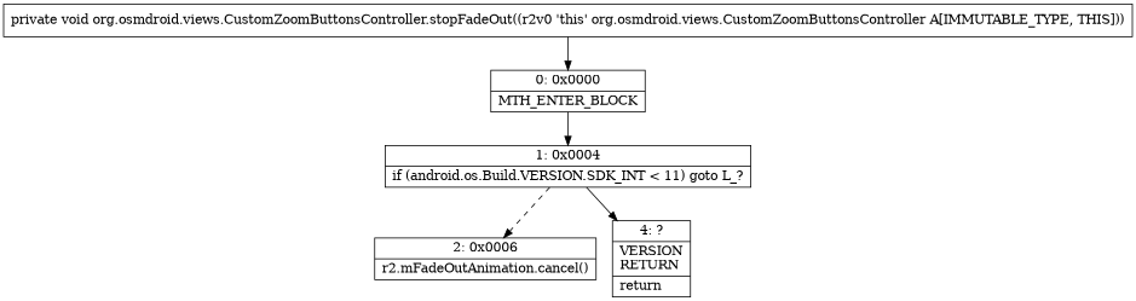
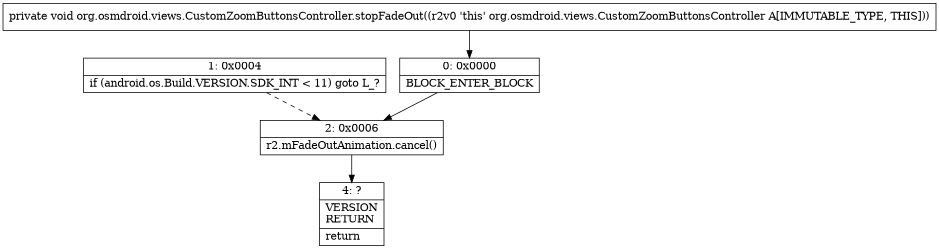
  digraph {
    node [shape=record]
-   n1 [label="{0\:\ 0x0000|MTH_ENTER_BLOCK\l}"]
+   n1 [label="{0\:\ 0x0000|BLOCK_ENTER_BLOCK\l}"]
    n2 [label="{1\:\ 0x0004|if (android.os.Build.VERSION.SDK_INT \< 11) goto L_?\l}"]
    n3 [label="{2\:\ 0x0006|r2.mFadeOutAnimation.cancel()\l}"]
    n4 [label="{4\:\ ?|VERSION\lRETURN\l|return\l}"]
    n5 [label="{private void org.osmdroid.views.CustomZoomButtonsController.stopFadeOut((r2v0 'this' org.osmdroid.views.CustomZoomButtonsController A[IMMUTABLE_TYPE, THIS])) }"]
-   n1 -> n2
+   n1 -> n3
    n2 -> n3 [style=dashed]
-   n2 -> n4
+   n3 -> n4
    n5 -> n1
  }
